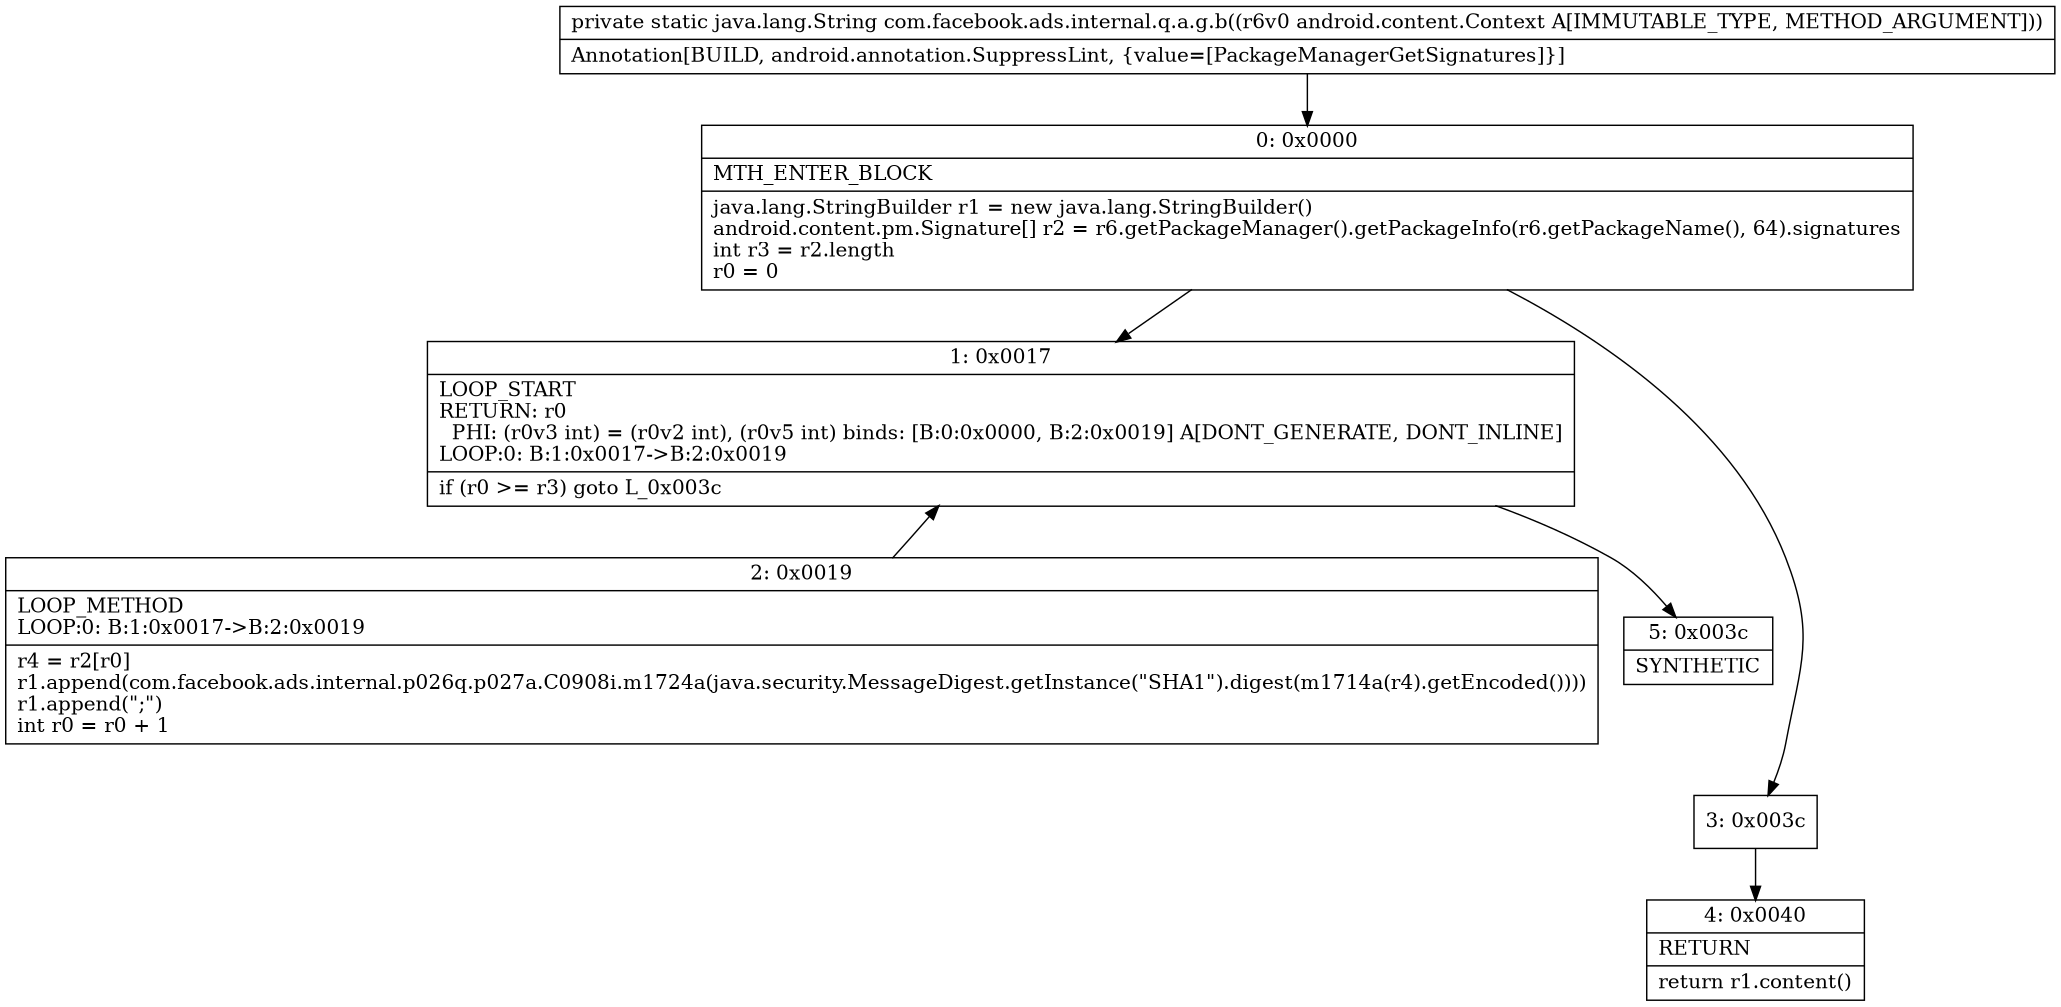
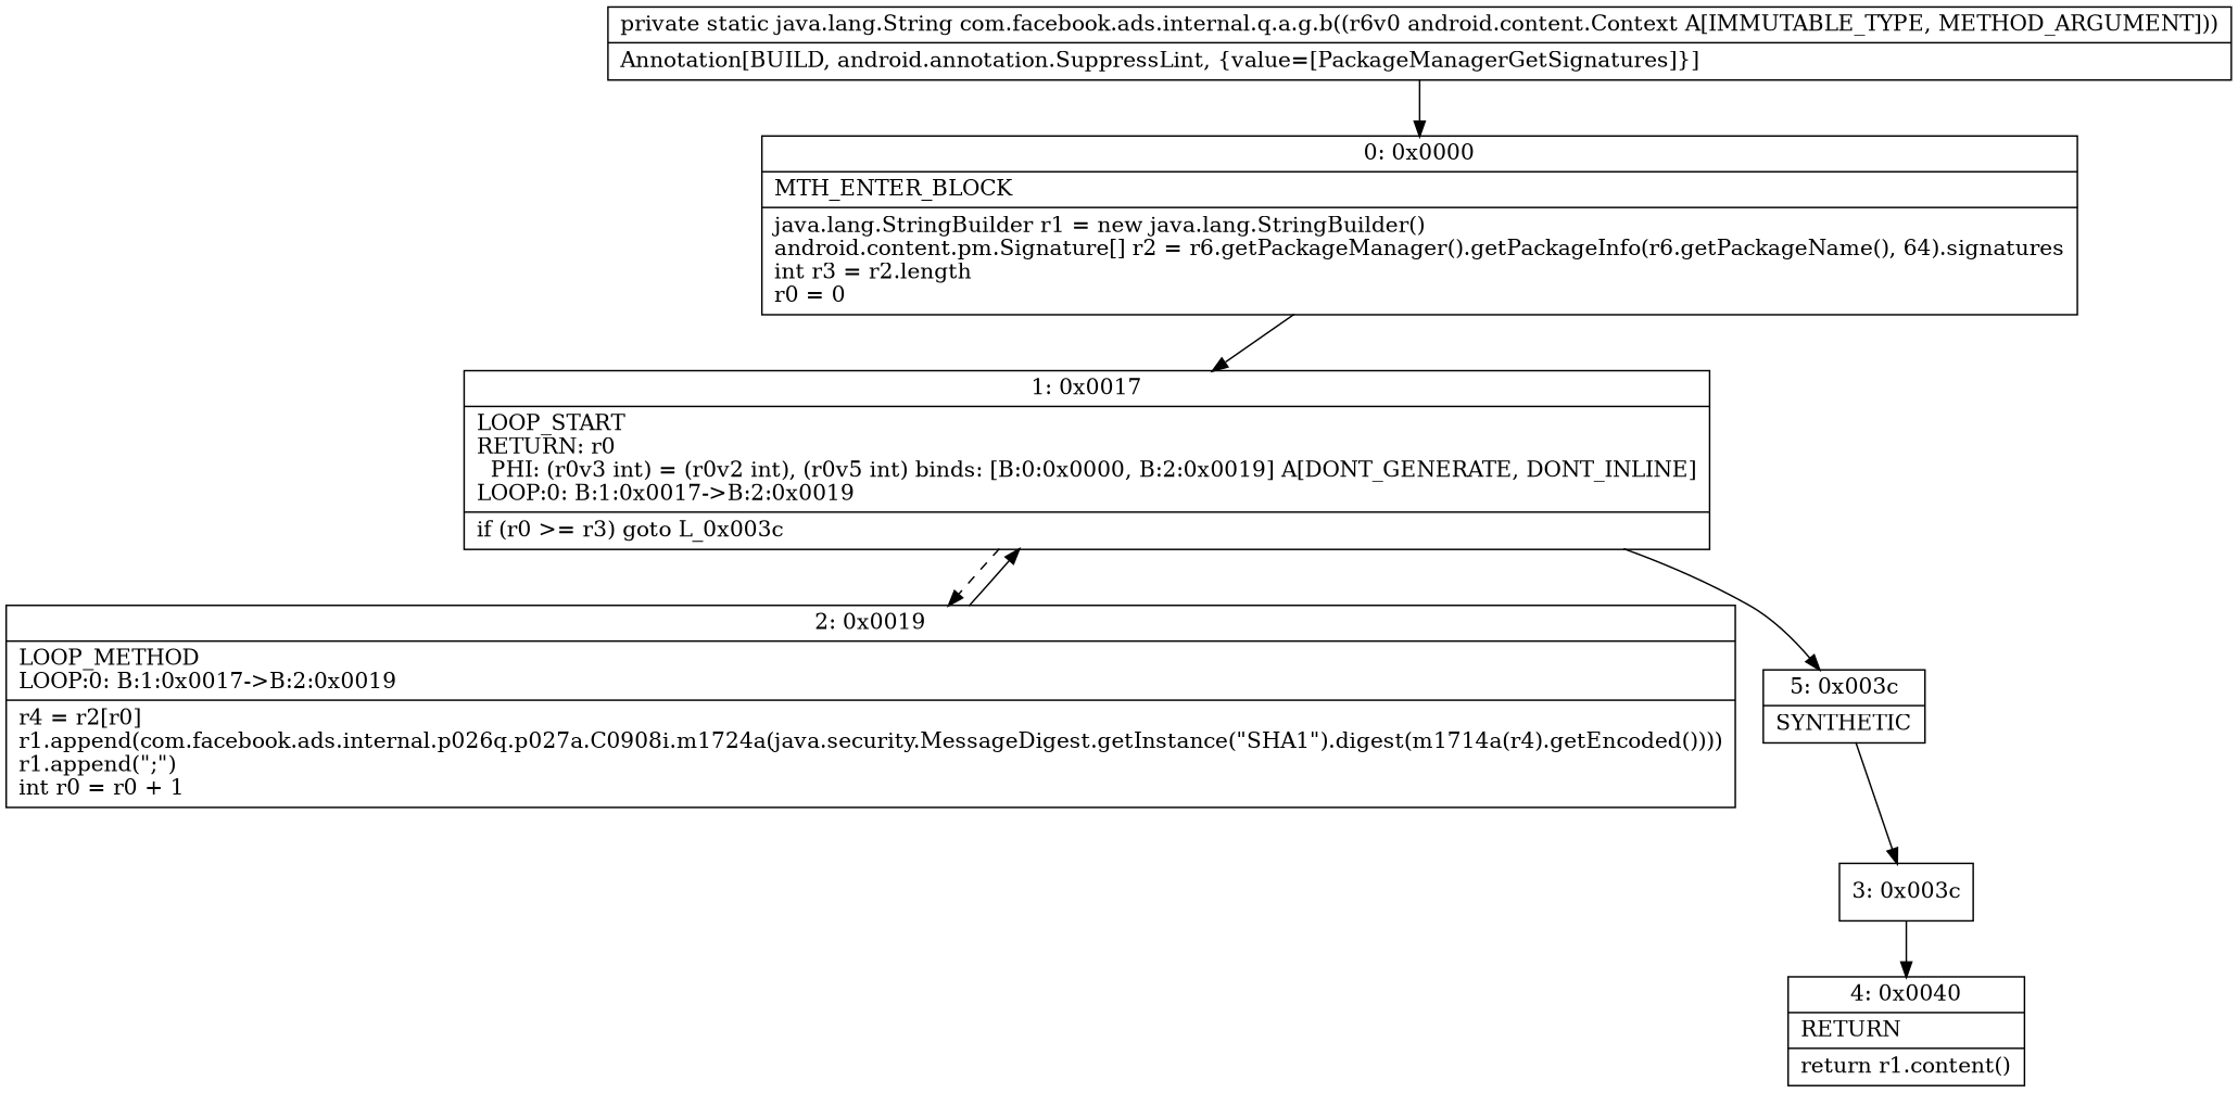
  digraph {
    node [shape=record]
    n1 [label="{0\:\ 0x0000|MTH_ENTER_BLOCK\l|java.lang.StringBuilder r1 = new java.lang.StringBuilder()\landroid.content.pm.Signature[] r2 = r6.getPackageManager().getPackageInfo(r6.getPackageName(), 64).signatures\lint r3 = r2.length\lr0 = 0\l}"]
    n2 [label="{1\:\ 0x0017|LOOP_START\lRETURN: r0 \l  PHI: (r0v3 int) = (r0v2 int), (r0v5 int) binds: [B:0:0x0000, B:2:0x0019] A[DONT_GENERATE, DONT_INLINE]\lLOOP:0: B:1:0x0017\-\>B:2:0x0019\l|if (r0 \>= r3) goto L_0x003c\l}"]
    n3 [label="{2\:\ 0x0019|LOOP_METHOD\lLOOP:0: B:1:0x0017\-\>B:2:0x0019\l|r4 = r2[r0]\lr1.append(com.facebook.ads.internal.p026q.p027a.C0908i.m1724a(java.security.MessageDigest.getInstance(\"SHA1\").digest(m1714a(r4).getEncoded())))\lr1.append(\";\")\lint r0 = r0 + 1\l}"]
    n4 [label="{5\:\ 0x003c|SYNTHETIC\l}"]
    n5 [label="{3\:\ 0x003c}"]
    n6 [label="{4\:\ 0x0040|RETURN\l|return r1.content()\l}"]
    n7 [label="{private static java.lang.String com.facebook.ads.internal.q.a.g.b((r6v0 android.content.Context A[IMMUTABLE_TYPE, METHOD_ARGUMENT]))  | Annotation[BUILD, android.annotation.SuppressLint, \{value=[PackageManagerGetSignatures]\}]\l}"]
    n1 -> n2
+   n2 -> n3 [style=dashed]
    n2 -> n4
    n3 -> n2
-   n1 -> n5
+   n4 -> n5
    n5 -> n6
    n7 -> n1
  }
